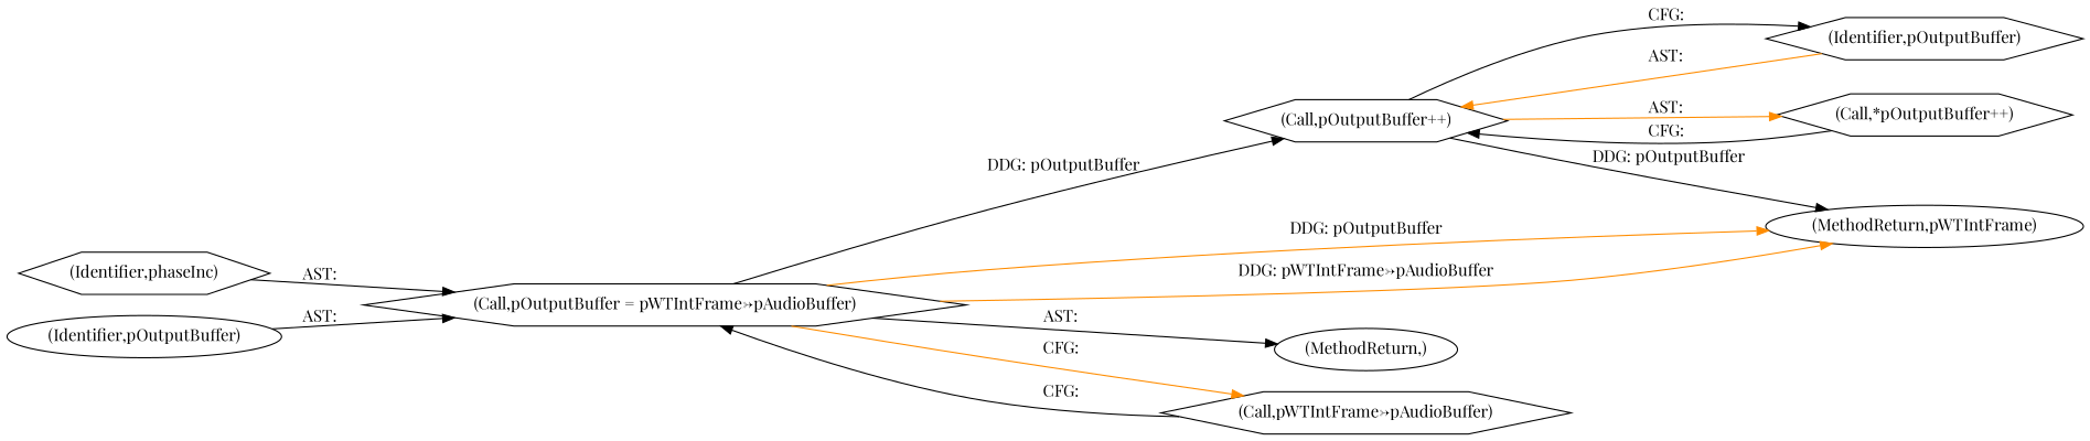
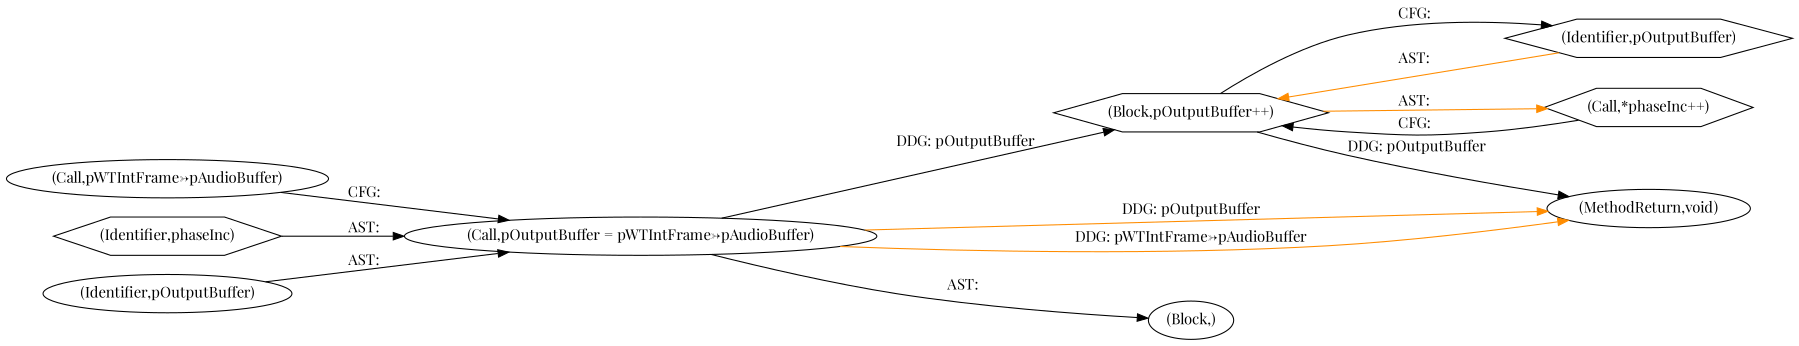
  digraph {
    fontname="Playfair Display"
    rankdir=LR
    node [fontname="Playfair Display" shape=ellipse]
    edge [color=black fontname="Playfair Display"]
-   n1 [label="(Call,pOutputBuffer = pWTIntFrame->pAudioBuffer)" shape=hexagon]
-   n2 [label="(Call,pOutputBuffer++)" shape=hexagon]
-   n3 [label="(MethodReturn,pWTIntFrame)"]
-   n4 [label="(MethodReturn,)"]
-   n5 [label="(Call,pWTIntFrame->pAudioBuffer)" shape=hexagon]
+   n1 [label="(Call,pOutputBuffer = pWTIntFrame->pAudioBuffer)"]
+   n2 [label="(Block,pOutputBuffer++)" shape=hexagon]
+   n3 [label="(MethodReturn,void)"]
+   n4 [label="(Block,)"]
+   n5 [label="(Call,pWTIntFrame->pAudioBuffer)"]
    n6 [label="(Identifier,pOutputBuffer)" shape=hexagon]
-   n7 [label="(Call,*pOutputBuffer++)" shape=hexagon]
+   n7 [label="(Call,*phaseInc++)" shape=hexagon]
    n8 [label="(Identifier,phaseInc)" shape=hexagon]
    n9 [label="(Identifier,pOutputBuffer)"]
    n1 -> n2 [label="DDG: pOutputBuffer"]
    n1 -> n3 [color=darkorange label="DDG: pOutputBuffer"]
    n1 -> n3 [color=darkorange label="DDG: pWTIntFrame->pAudioBuffer"]
    n1 -> n4 [label="AST: "]
-   n1 -> n5 [color=darkorange label="CFG: "]
    n2 -> n3 [label="DDG: pOutputBuffer"]
    n2 -> n6 [label="CFG: "]
    n2 -> n7 [color=darkorange label="AST: "]
    n5 -> n1 [label="CFG: "]
    n6 -> n2 [color=darkorange label="AST: "]
    n7 -> n2 [label="CFG: "]
    n8 -> n1 [label="AST: "]
    n9 -> n1 [label="AST: "]
  }
